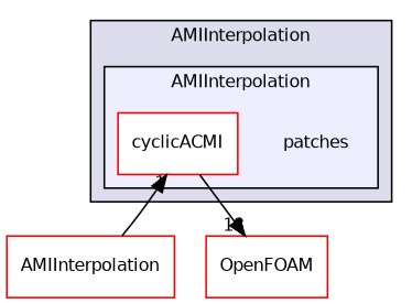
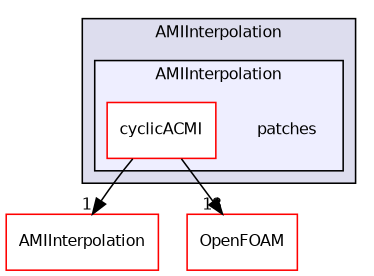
  digraph {
    compound=true
    node [fontname=Helvetica fontsize=10 shape=box color=red]
    edge [labeldistance=1.5 labelfontname=Helvetica labelfontsize=10]
    n1 [label=patches shape=plaintext color=""]
    n2 [fillcolor=white label=cyclicACMI style=filled]
    n3 [label=AMIInterpolation]
    n4 [label=OpenFOAM]
    subgraph cluster_1 {
      bgcolor="#ddddee"
      fontname=Helvetica
      fontsize=10
      label=AMIInterpolation
      pencolor=black
      subgraph cluster_2 {
        bgcolor="#eeeeff"
        fontname=Helvetica
        fontsize=10
        label=AMIInterpolation
        pencolor=black
        n1
        n2
      }
    }
-   n3 -> n2 [headlabel=1]
+   n2 -> n3 [headlabel=1]
    n2 -> n4 [headlabel=18]
  }
